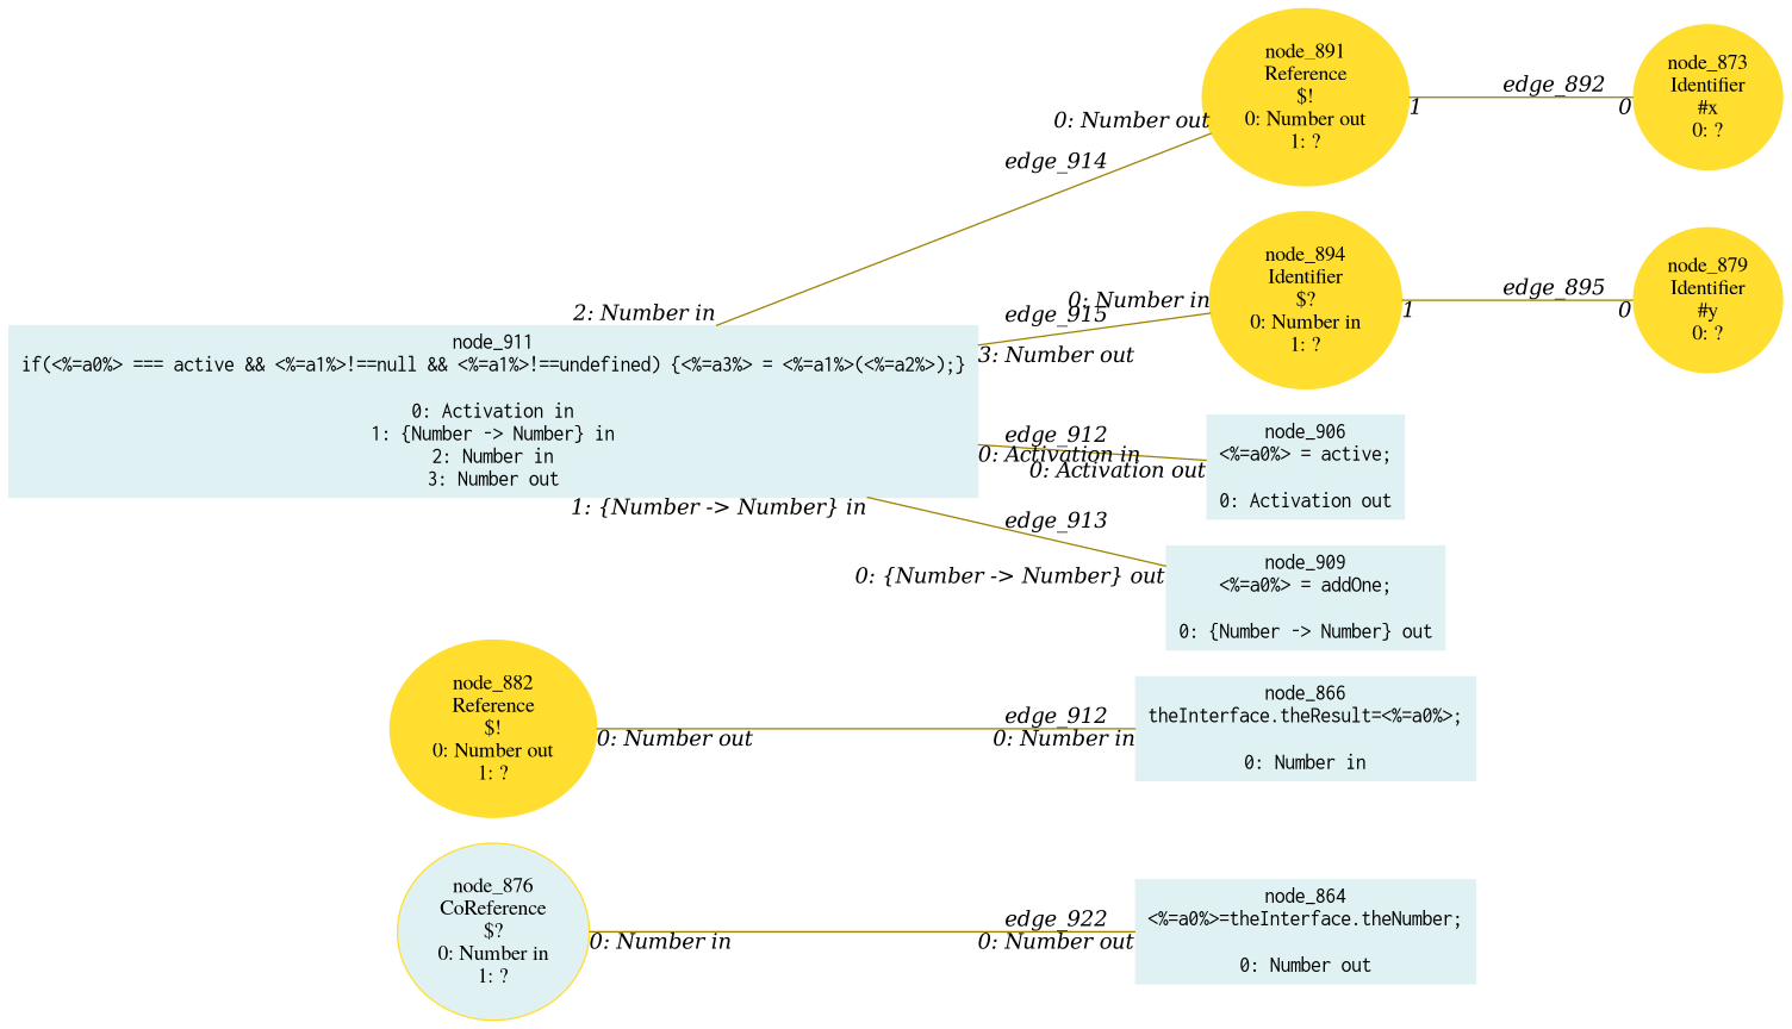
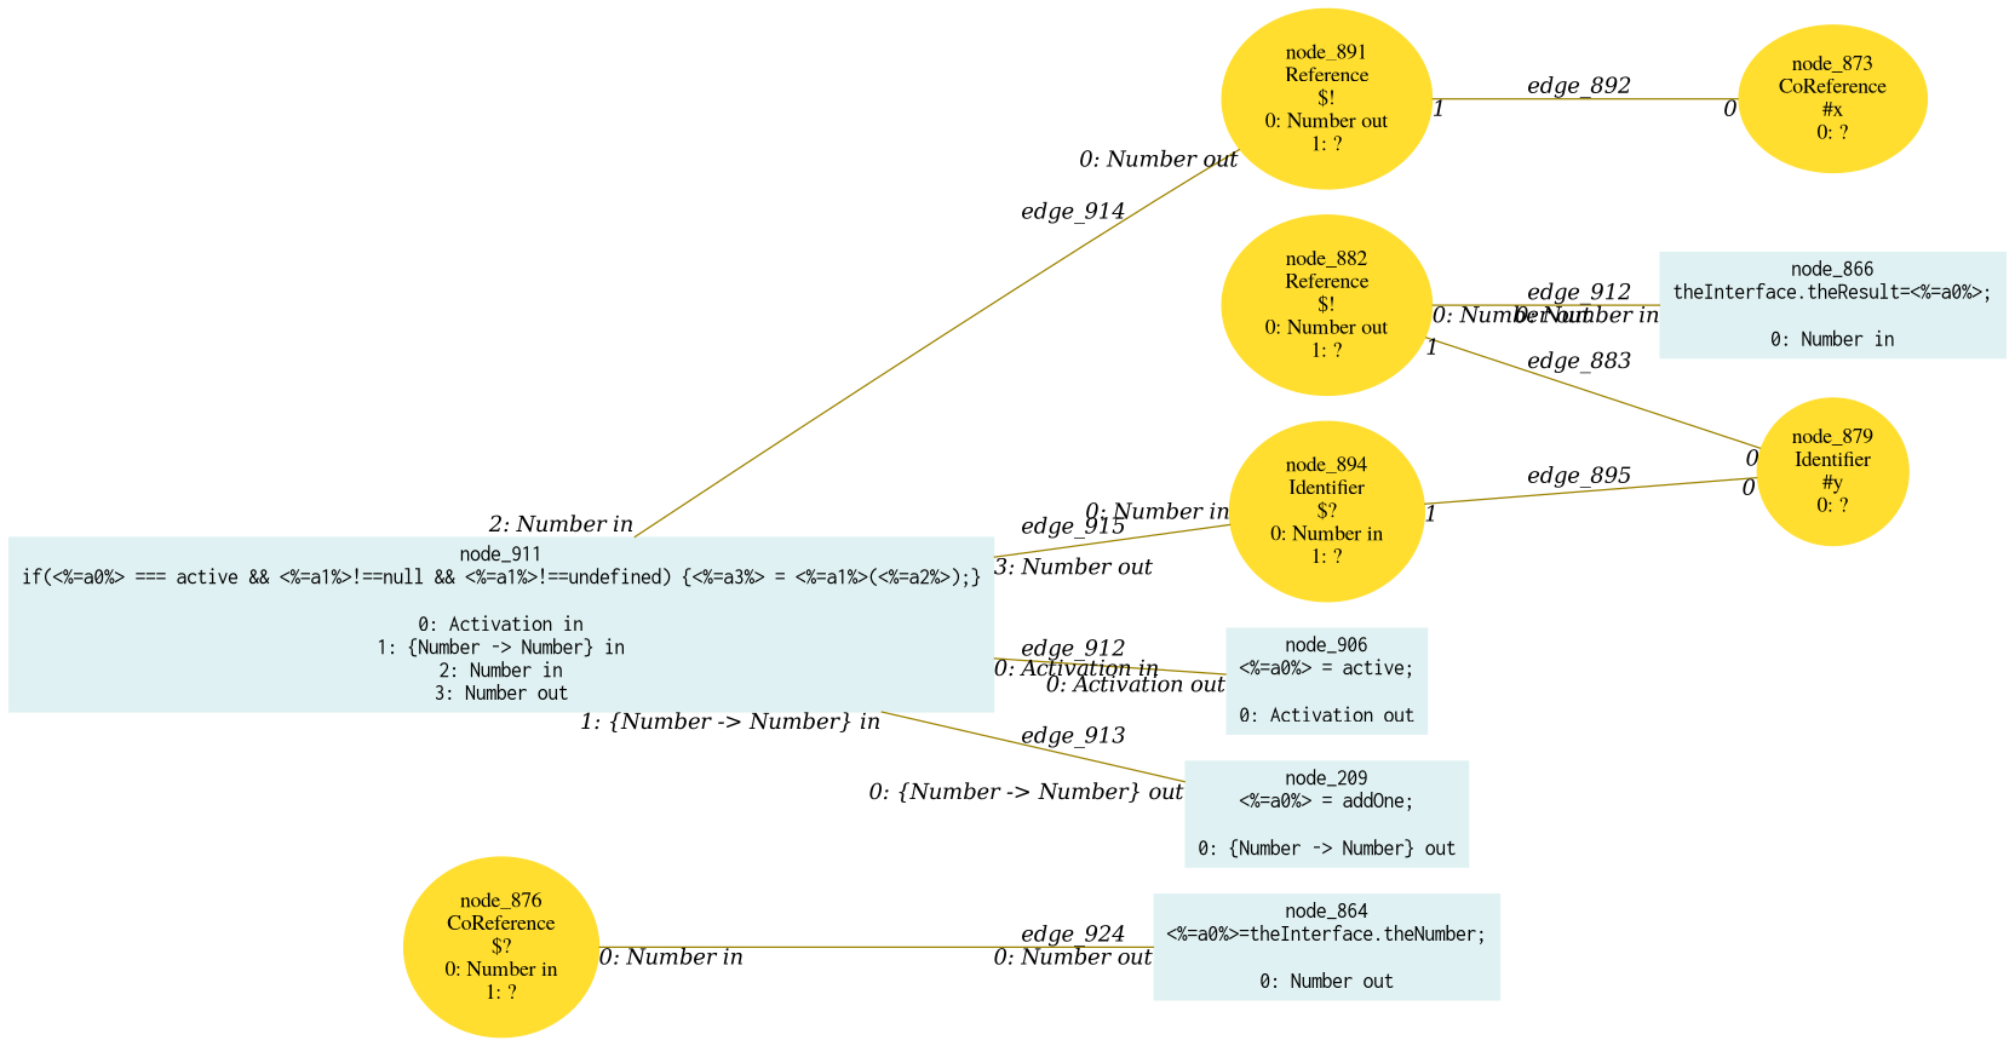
  digraph {
    rankdir=LR
    node [color="#ffde2f" fontname=Times shape=ellipse style=filled]
    edge [arrowHead=none arrowsize=1 color="#9d8400" dir=none fontname="Times-Italic" headlabel=0 taillabel=1]
    n1 [color="#dff1f2" fontname=Courier label="node_864\n<%=a0%>=theInterface.theNumber;\n\n0: Number out" shape=box]
    n2 [color="#dff1f2" fontname=Courier label="node_866\ntheInterface.theResult=<%=a0%>;\n\n0: Number in" shape=box]
-   n3 [label="node_873\nIdentifier\n#x\n0: ?"]
-   n4 [label="node_876\nCoReference\n$?\n0: Number in\n1: ?" fillcolor="#dff1f2"]
+   n3 [label="node_873\nCoReference\n#x\n0: ?"]
+   n4 [label="node_876\nCoReference\n$?\n0: Number in\n1: ?"]
    n5 [label="node_879\nIdentifier\n#y\n0: ?"]
    n6 [label="node_882\nReference\n$!\n0: Number out\n1: ?"]
    n7 [label="node_891\nReference\n$!\n0: Number out\n1: ?"]
    n8 [label="node_894\nIdentifier\n$?\n0: Number in\n1: ?"]
    n9 [color="#dff1f2" fontname=Courier label="node_906\n<%=a0%> = active;\n\n0: Activation out" shape=box]
-   n10 [color="#dff1f2" fontname=Courier label="node_909\n<%=a0%> = addOne;\n\n0: {Number -> Number} out" shape=box]
+   n10 [color="#dff1f2" fontname=Courier label="node_209\n<%=a0%> = addOne;\n\n0: {Number -> Number} out" shape=box]
    n11 [color="#dff1f2" fontname=Courier label="node_911\nif(<%=a0%> === active && <%=a1%>!==null && <%=a1%>!==undefined) {<%=a3%> = <%=a1%>(<%=a2%>);}\n\n0: Activation in\n1: {Number -> Number} in\n2: Number in\n3: Number out" shape=box]
-   n4 -> n1 [headlabel="0: Number out" label=edge_922 taillabel="0: Number in"]
+   n4 -> n1 [headlabel="0: Number out" label=edge_924 taillabel="0: Number in"]
    n6 -> n2 [headlabel="0: Number in" label=edge_912 taillabel="0: Number out"]
+   n6 -> n5 [label=edge_883]
    n7 -> n3 [label=edge_892]
    n8 -> n5 [label=edge_895]
    n11 -> n7 [headlabel="0: Number out" label=edge_914 taillabel="2: Number in"]
    n11 -> n8 [headlabel="0: Number in" label=edge_915 taillabel="3: Number out"]
    n11 -> n9 [headlabel="0: Activation out" label=edge_912 taillabel="0: Activation in"]
    n11 -> n10 [headlabel="0: {Number -> Number} out" label=edge_913 taillabel="1: {Number -> Number} in"]
  }
